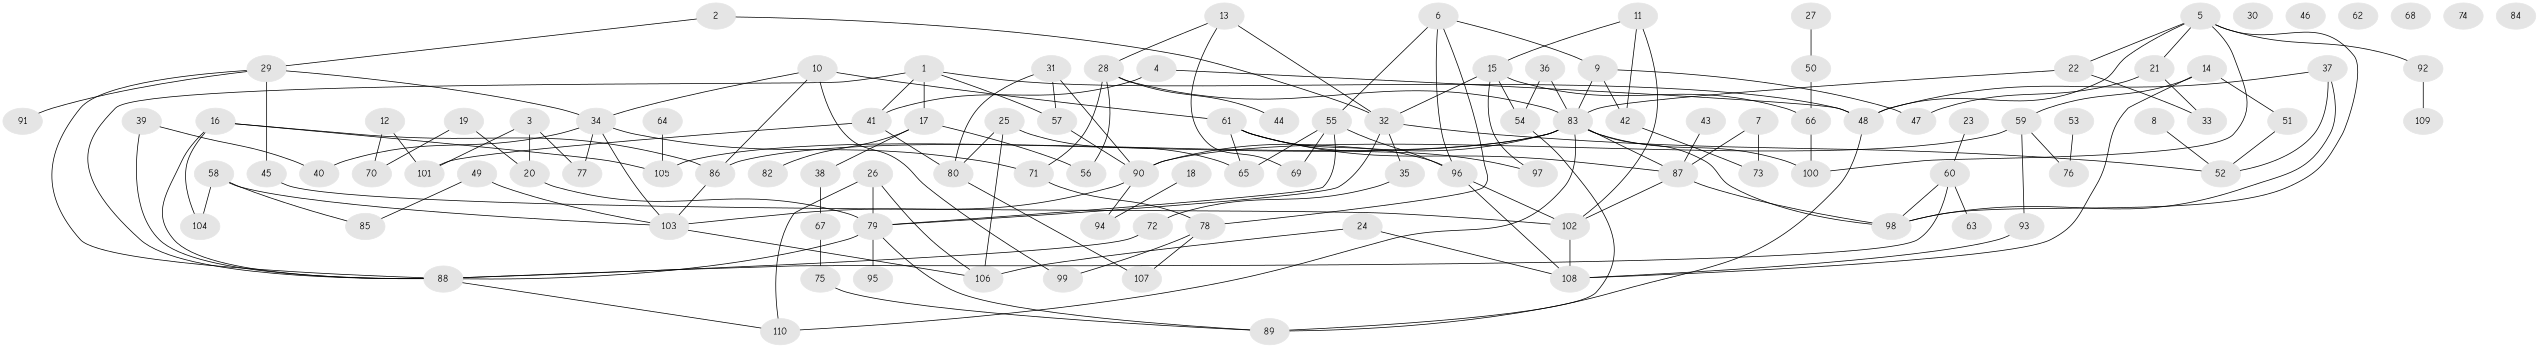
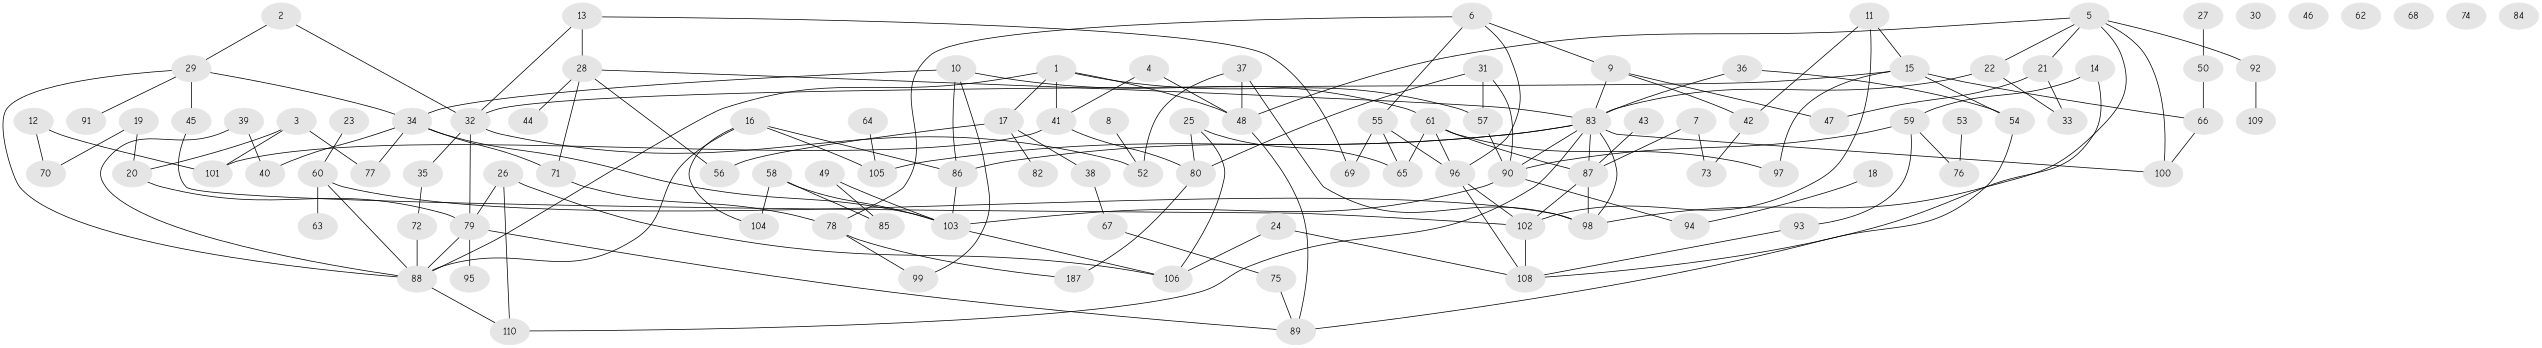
  graph {
    fontname="Comic Neue"
    node [color=gray90 fontname="Comic Neue" style=filled]
    edge [fontname="Comic Neue"]
    1
    17
    41
    48
    57
    88
    38
    56
    82
    101
    80
    89
    90
    110
    2
    29
    32
    34
    45
    91
    52
    79
    35
    3
    20
    77
    4
    5
    21
    22
    92
    98
    100
    47
    33
    83
    109
    6
    9
    55
    78
    96
    42
    69
    65
    99
-   107
+   107 [label=187]
    102
    108
    7
    73
    87
    8
    59
    76
    93
    86
    105
    10
    61
    71
    40
    103
    97
    11
    15
    54
    66
    12
    70
    13
    28
    44
    14
-   51
    16
    104
    67
    18
    94
    19
    95
    23
    60
    63
    24
    106
    25
    26
    27
    50
    30
    31
    72
    36
    37
    75
    39
    43
    46
    49
    85
    53
    58
    62
    64
    68
    74
    84
    1 -- 17
    1 -- 41
    1 -- 48
    1 -- 57
    1 -- 88
    17 -- 38
    17 -- 56
    17 -- 82
    41 -- 101
    41 -- 80
    48 -- 89
    57 -- 90
    88 -- 110
    38 -- 67
    80 -- 107
    90 -- 103
    90 -- 94
    2 -- 29
    2 -- 32
    29 -- 88
    29 -- 34
    29 -- 45
    29 -- 91
    32 -- 52
    32 -- 79
    32 -- 35
    34 -- 77
    34 -- 71
    34 -- 40
    34 -- 103
    45 -- 102
    79 -- 88
    79 -- 89
    79 -- 95
    35 -- 72
    3 -- 101
    3 -- 20
    3 -- 77
    20 -- 79
    4 -- 41
    4 -- 48
    5 -- 48
    5 -- 21
    5 -- 22
    5 -- 92
    5 -- 98
    5 -- 100
    21 -- 47
    21 -- 33
    22 -- 33
    22 -- 83
    92 -- 109
    83 -- 90
    83 -- 110
    83 -- 98
    83 -- 100
    83 -- 87
    83 -- 86
    83 -- 105
    6 -- 9
    6 -- 55
    6 -- 78
    6 -- 96
    9 -- 47
    9 -- 83
    9 -- 42
-   55 -- 79
    55 -- 96
    55 -- 69
    55 -- 65
    78 -- 99
    78 -- 107
    96 -- 102
    96 -- 108
    42 -- 73
    102 -- 108
    7 -- 73
    7 -- 87
    87 -- 98
    87 -- 102
    8 -- 52
    59 -- 90
    59 -- 76
    59 -- 93
    93 -- 108
    86 -- 103
    10 -- 34
    10 -- 99
    10 -- 86
    10 -- 61
    61 -- 96
    61 -- 65
    61 -- 87
    61 -- 97
    71 -- 78
    103 -- 106
    11 -- 42
    11 -- 102
    11 -- 15
    15 -- 32
    15 -- 97
    15 -- 54
    15 -- 66
    54 -- 89
    66 -- 100
    12 -- 101
    12 -- 70
    13 -- 32
    13 -- 69
    13 -- 28
    28 -- 56
    28 -- 83
    28 -- 71
    28 -- 44
    14 -- 108
    14 -- 59
-   14 -- 51
-   51 -- 52
    16 -- 88
    16 -- 86
    16 -- 105
    16 -- 104
    67 -- 75
    18 -- 94
    19 -- 20
    19 -- 70
    23 -- 60
    60 -- 88
    60 -- 98
    60 -- 63
    24 -- 108
    24 -- 106
    25 -- 80
    25 -- 65
    25 -- 106
    26 -- 110
    26 -- 79
    26 -- 106
    27 -- 50
    50 -- 66
    31 -- 57
    31 -- 80
    31 -- 90
    72 -- 88
    36 -- 83
    36 -- 54
    37 -- 48
    37 -- 52
    37 -- 98
    75 -- 89
    39 -- 88
    39 -- 40
    43 -- 87
    49 -- 103
    49 -- 85
    53 -- 76
    58 -- 103
    58 -- 104
    58 -- 85
    64 -- 105
  }
